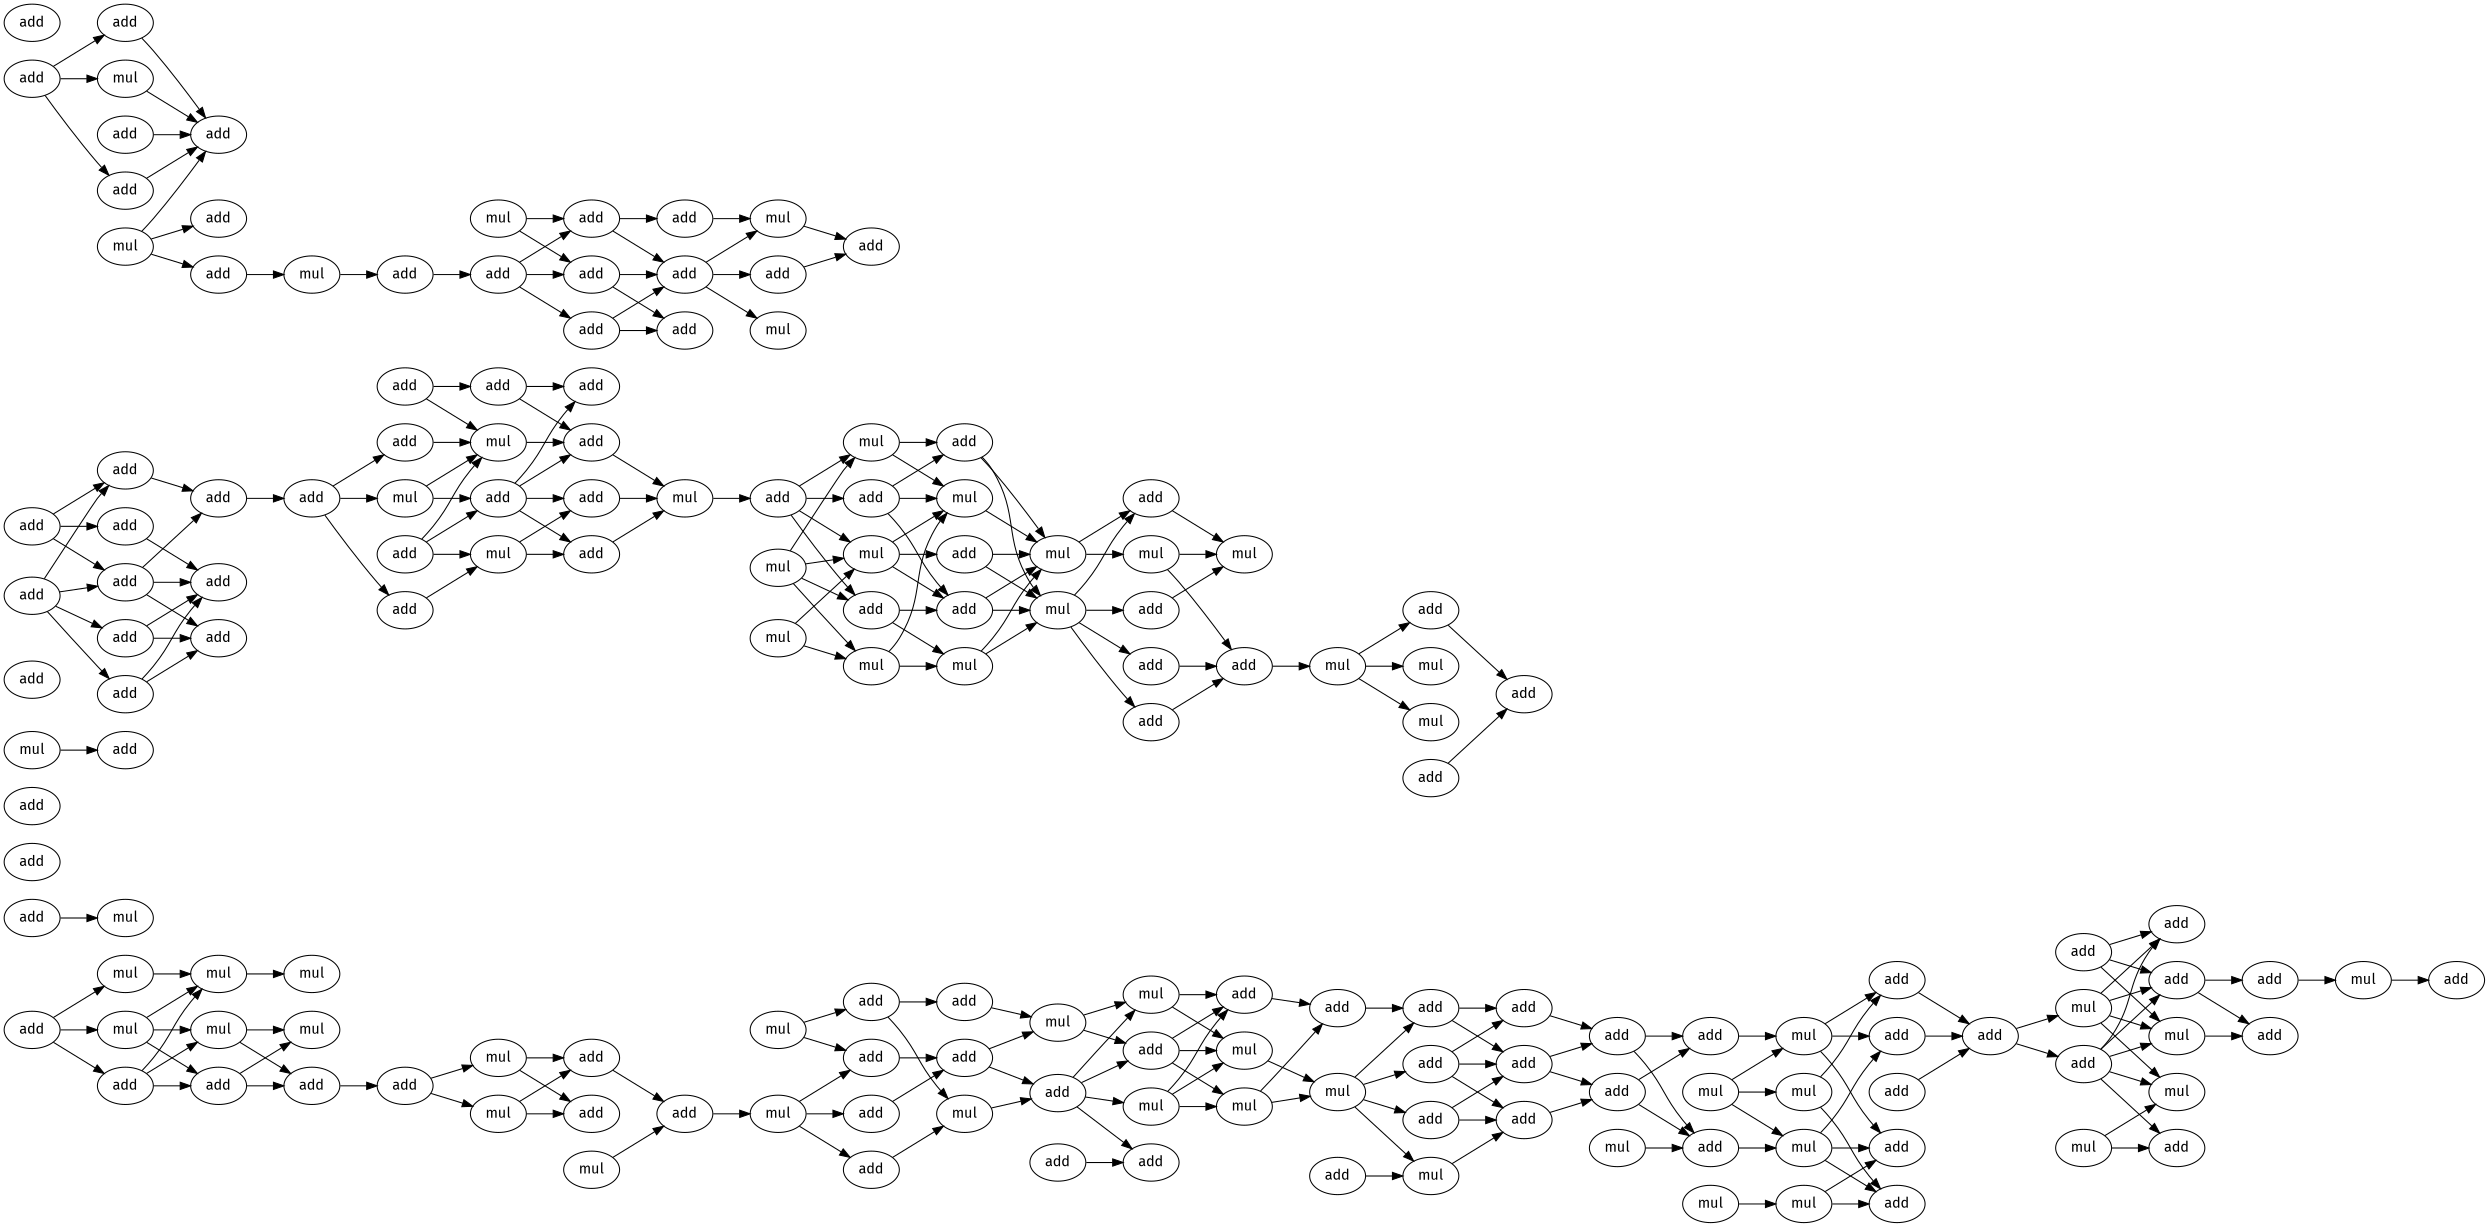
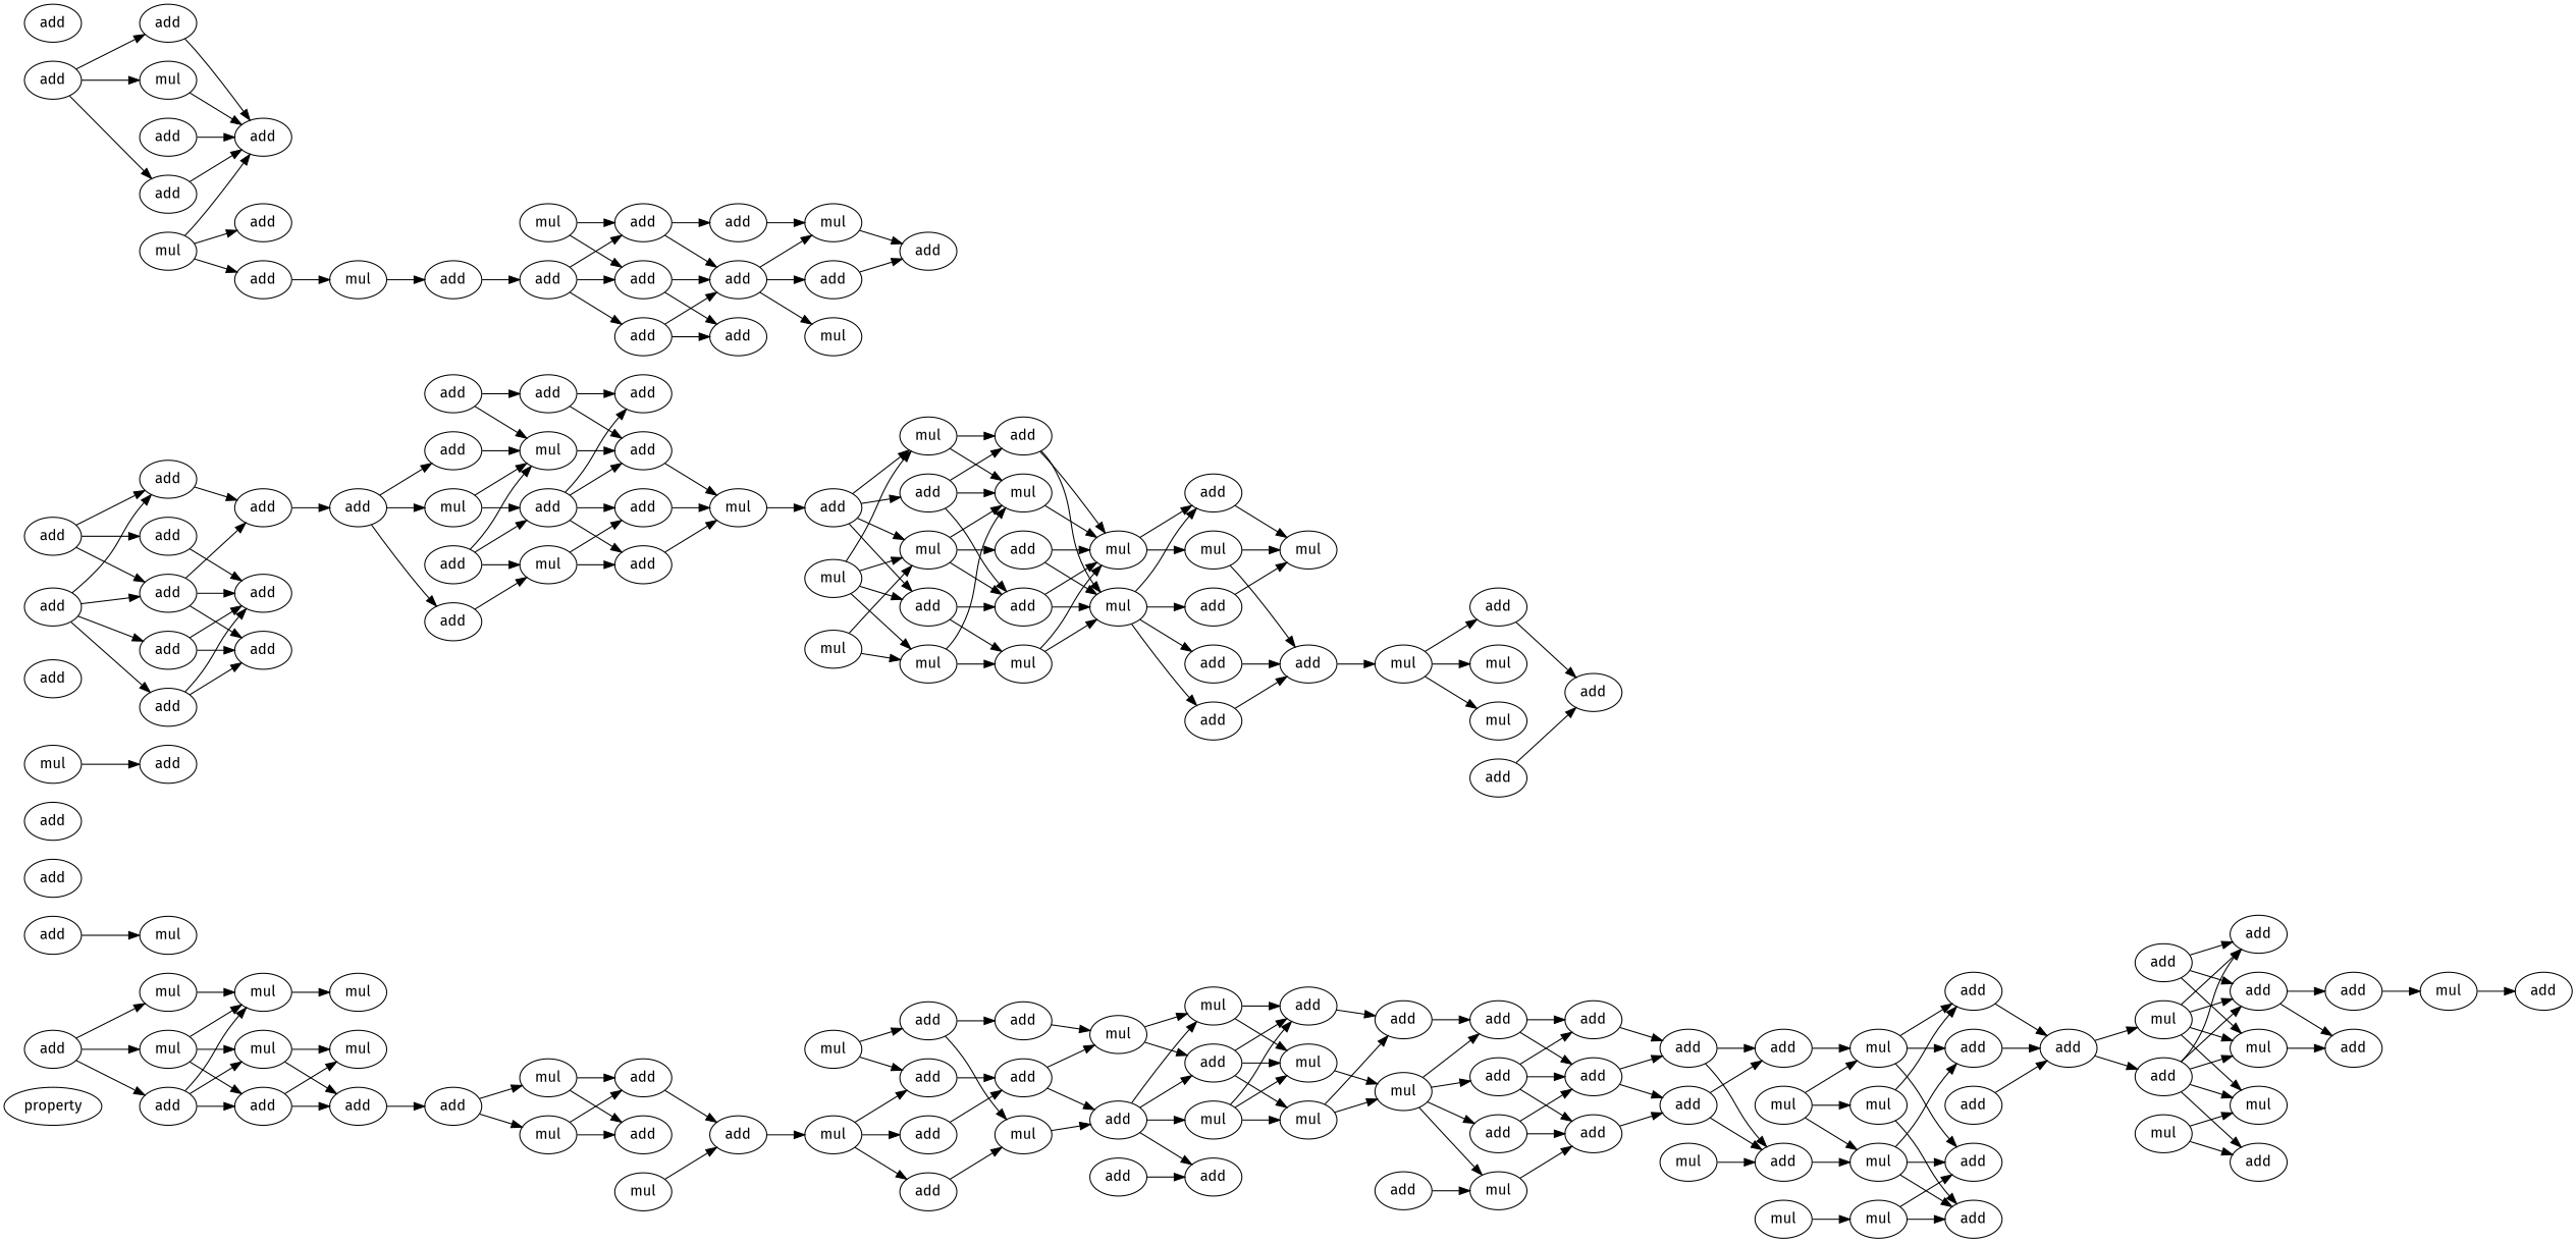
  digraph {
    rankdir=LR
    fontname="Fira Sans"
    node [fontcolor=black fontname="Fira Sans"]
    edge [fontname="Fira Sans"]
+   property [lf=1.2 mul=2]
    n2 [label=add]
    n3 [label=mul]
    n4 [label=add]
    n5 [label=mul]
    n6 [label=mul]
    n7 [label=mul]
    n8 [label=add]
    n9 [label=mul]
    n10 [label=add]
    n11 [label=mul]
    n12 [label=add]
    n13 [label=mul]
    n14 [label=mul]
    n15 [label=add]
    n16 [label=mul]
    n17 [label=add]
    n18 [label=add]
    n19 [label=mul]
    n20 [label=add]
    n21 [label=mul]
    n22 [label=mul]
    n23 [label=add]
    n24 [label=add]
    n25 [label=add]
    n26 [label=add]
    n27 [label=mul]
    n28 [label=add]
    n29 [label=add]
    n30 [label=add]
    n31 [label=mul]
    n32 [label=mul]
    n33 [label=mul]
    n34 [label=add]
    n35 [label=add]
    n36 [label=add]
    n37 [label=mul]
    n38 [label=add]
    n39 [label=mul]
    n40 [label=add]
    n41 [label=mul]
    n42 [label=add]
    n43 [label=add]
    n44 [label=mul]
    n45 [label=add]
    n46 [label=add]
    n47 [label=add]
    n48 [label=add]
    n49 [label=add]
    n50 [label=add]
    n51 [label=add]
    n52 [label=add]
    n53 [label=add]
    n54 [label=mul]
    n55 [label=mul]
    n56 [label=mul]
    n57 [label=mul]
    n58 [label=mul]
    n59 [label=mul]
    n60 [label=mul]
    n61 [label=add]
    n62 [label=add]
    n63 [label=add]
    n64 [label=add]
    n65 [label=add]
    n66 [label=add]
    n67 [label=mul]
    n68 [label=add]
    n69 [label=add]
    n70 [label=add]
    n71 [label=mul]
    n72 [label=add]
    n73 [label=mul]
    n74 [label=mul]
    n75 [label=add]
    n76 [label=add]
    n77 [label=add]
    n78 [label=mul]
    n79 [label=add]
    n80 [label=add]
    n81 [label=add]
    n82 [label=mul]
    n83 [label=add]
    n84 [label=add]
    n85 [label=add]
    n86 [label=add]
    n87 [label=add]
    n88 [label=add]
    n89 [label=add]
    n90 [label=add]
    n91 [label=add]
    n92 [label=add]
    n93 [label=add]
    n94 [label=add]
    n95 [label=add]
    n96 [label=mul]
    n97 [label=add]
    n98 [label=add]
    n99 [label=add]
    n100 [label=mul]
    n101 [label=add]
    n102 [label=mul]
    n103 [label=add]
    n104 [label=add]
    n105 [label=add]
    n106 [label=add]
    n107 [label=add]
    n108 [label=add]
    n109 [label=mul]
    n110 [label=add]
    n111 [label=mul]
    n112 [label=add]
    n113 [label=mul]
    n114 [label=mul]
    n115 [label=mul]
    n116 [label=mul]
    n117 [label=add]
    n118 [label=mul]
    n119 [label=add]
    n120 [label=mul]
    n121 [label=add]
    n122 [label=add]
    n123 [label=mul]
    n124 [label=mul]
    n125 [label=mul]
    n126 [label=add]
    n127 [label=add]
    n128 [label=add]
    n129 [label=add]
    n130 [label=add]
    n131 [label=mul]
    n132 [label=mul]
    n133 [label=add]
    n134 [label=mul]
    n135 [label=mul]
    n136 [label=add]
    n137 [label=add]
    n138 [label=add]
    n139 [label=add]
    n140 [label=add]
    n141 [label=mul]
    n142 [label=add]
    n143 [label=mul]
    n144 [label=add]
    n145 [label=add]
    n146 [label=add]
    n147 [label=mul]
    n148 [label=add]
    n149 [label=add]
    n150 [label=add]
    n151 [label=add]
    n152 [label=add]
    n153 [label=mul]
    n154 [label=add]
    n155 [label=add]
    n156 [label=add]
    n157 [label=add]
    n158 [label=mul]
    n159 [label=mul]
    n160 [label=add]
    n161 [label=add]
    n2 -> n3
    n2 -> n4
    n2 -> n5
    n3 -> n6
    n4 -> n6
    n4 -> n7
    n4 -> n8
    n5 -> n6
    n5 -> n7
    n5 -> n8
    n6 -> n9
    n7 -> n10
    n7 -> n11
    n8 -> n10
    n8 -> n11
    n10 -> n12
    n12 -> n13
    n12 -> n14
    n13 -> n17
    n13 -> n18
    n14 -> n17
    n14 -> n18
    n15 -> n16
    n17 -> n20
    n19 -> n20
    n20 -> n21
    n21 -> n24
    n21 -> n25
    n21 -> n26
    n22 -> n23
    n22 -> n24
    n23 -> n27
    n23 -> n28
    n24 -> n29
    n25 -> n27
    n26 -> n29
    n27 -> n30
    n28 -> n31
    n29 -> n30
    n29 -> n31
    n30 -> n32
    n30 -> n33
    n30 -> n34
    n30 -> n35
    n31 -> n33
    n31 -> n35
    n32 -> n37
    n32 -> n38
    n32 -> n39
    n33 -> n38
    n33 -> n39
    n35 -> n37
    n35 -> n38
    n35 -> n39
    n36 -> n34
    n37 -> n40
    n37 -> n41
    n38 -> n40
    n39 -> n41
    n40 -> n42
    n41 -> n42
    n41 -> n44
    n41 -> n45
    n41 -> n46
    n42 -> n48
    n42 -> n49
    n43 -> n44
    n44 -> n47
    n45 -> n47
    n45 -> n48
    n46 -> n47
    n46 -> n48
    n46 -> n49
    n47 -> n51
    n48 -> n50
    n48 -> n51
    n49 -> n50
    n50 -> n52
    n50 -> n53
    n51 -> n52
    n51 -> n53
    n52 -> n58
    n53 -> n56
    n54 -> n53
    n55 -> n56
    n55 -> n57
    n55 -> n58
    n56 -> n61
    n56 -> n62
    n56 -> n63
    n57 -> n63
    n57 -> n64
    n58 -> n61
    n58 -> n62
    n58 -> n64
    n59 -> n60
    n60 -> n61
    n60 -> n63
    n62 -> n66
    n64 -> n66
    n65 -> n66
    n66 -> n67
    n66 -> n68
    n67 -> n70
    n67 -> n71
    n67 -> n72
    n67 -> n74
    n68 -> n70
    n68 -> n71
    n68 -> n72
    n68 -> n74
    n68 -> n75
    n69 -> n70
    n69 -> n71
    n69 -> n72
    n70 -> n76
    n70 -> n77
    n71 -> n77
    n73 -> n74
    n73 -> n75
    n76 -> n78
    n78 -> n79
    n82 -> n83
    n85 -> n86
    n85 -> n87
    n85 -> n88
    n86 -> n92
    n87 -> n94
    n88 -> n92
    n88 -> n93
    n88 -> n94
    n89 -> n86
    n89 -> n88
    n89 -> n90
    n89 -> n91
    n90 -> n93
    n90 -> n94
    n91 -> n93
    n91 -> n94
    n92 -> n95
    n95 -> n96
    n95 -> n97
    n95 -> n98
    n96 -> n100
    n96 -> n101
    n97 -> n102
    n98 -> n100
    n99 -> n100
    n99 -> n101
    n99 -> n102
    n100 -> n105
    n101 -> n105
    n101 -> n106
    n101 -> n107
    n101 -> n108
    n102 -> n107
    n102 -> n108
    n103 -> n100
    n103 -> n104
    n104 -> n105
    n104 -> n106
    n105 -> n109
    n107 -> n109
    n108 -> n109
    n109 -> n110
    n110 -> n112
    n110 -> n113
    n110 -> n115
    n110 -> n117
    n111 -> n112
    n111 -> n113
    n111 -> n114
    n111 -> n115
    n112 -> n118
    n112 -> n119
    n113 -> n120
    n113 -> n121
    n114 -> n118
    n114 -> n120
    n115 -> n119
    n115 -> n120
    n115 -> n122
    n116 -> n114
    n116 -> n115
    n117 -> n119
    n117 -> n120
    n117 -> n121
    n118 -> n123
    n118 -> n124
    n119 -> n123
    n119 -> n124
    n120 -> n123
    n121 -> n123
    n121 -> n124
    n122 -> n123
    n122 -> n124
    n123 -> n125
    n123 -> n126
    n124 -> n126
    n124 -> n127
    n124 -> n128
    n124 -> n129
    n125 -> n130
    n125 -> n131
    n126 -> n131
    n127 -> n131
    n128 -> n130
    n129 -> n130
    n130 -> n132
    n132 -> n133
    n132 -> n134
    n132 -> n135
    n133 -> n136
    n137 -> n136
    n138 -> n139
    n138 -> n140
    n138 -> n141
    n139 -> n142
    n140 -> n142
    n141 -> n142
    n143 -> n142
    n143 -> n144
    n143 -> n145
    n144 -> n147
    n146 -> n142
    n147 -> n148
    n148 -> n149
    n149 -> n150
    n149 -> n151
    n149 -> n152
    n150 -> n154
    n150 -> n155
    n151 -> n155
    n151 -> n156
    n152 -> n155
    n152 -> n156
    n153 -> n150
    n153 -> n151
    n154 -> n158
    n155 -> n158
    n155 -> n159
    n155 -> n160
    n158 -> n161
    n160 -> n161
  }
